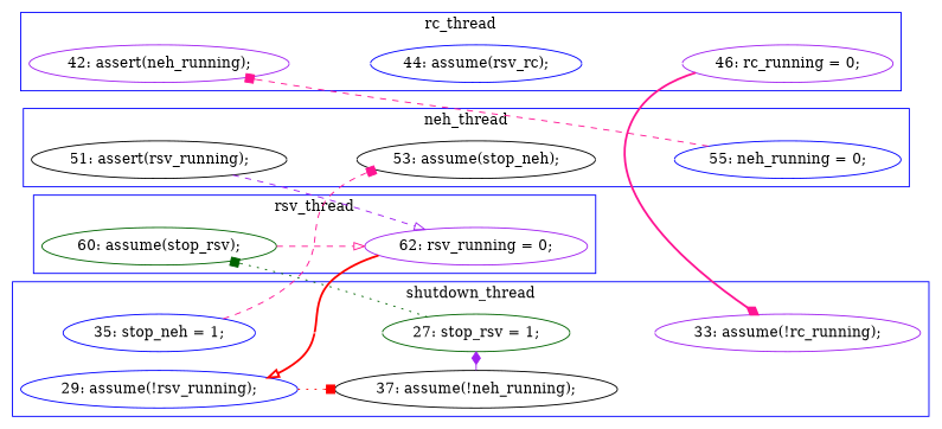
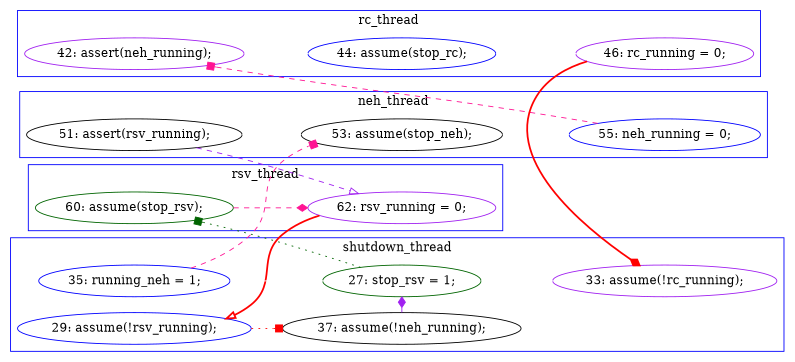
  digraph {
    rankdir=LR
    node [color=blue]
    edge [color=white style=solid]
    n1 [color=black label="53: assume(stop_neh);"]
    n2 [label="55: neh_running = 0;"]
    n3 [color=black label="51: assert(rsv_running);"]
    n4 [color=darkgreen label="60: assume(stop_rsv);"]
    n5 [color=purple label="62: rsv_running = 0;"]
-   n6 [label="35: stop_neh = 1;"]
+   n6 [label="35: running_neh = 1;"]
    n7 [color=darkgreen label="27: stop_rsv = 1;"]
    n8 [color=purple label="33: assume(!rc_running);"]
    n9 [label="29: assume(!rsv_running);"]
    n10 [color=black label="37: assume(!neh_running);"]
    n11 [color=purple label="42: assert(neh_running);"]
-   n12 [label="44: assume(rsv_rc);"]
+   n12 [label="44: assume(stop_rc);"]
    n13 [color=purple label="46: rc_running = 0;"]
    subgraph cluster_1 {
      color=blue
      label=neh_thread
      n1
      n2
      n3
    }
    subgraph cluster_2 {
      color=blue
      label=rsv_thread
      n4
      n5
    }
    subgraph cluster_3 {
      color=blue
      label=shutdown_thread
      n6
      n7
      n8
      n9
      n10
    }
    subgraph cluster_4 {
      color=blue
      label=rc_thread
      n11
      n12
      n13
    }
    n1 -> n2
    n2 -> n11 [arrowhead=box color=deeppink constraint=false style=dashed]
    n3 -> n1
    n3 -> n5 [arrowhead=onormal color=purple constraint=false style=dashed]
-   n4 -> n5 [arrowhead=onormal color=deeppink style=dashed]
+   n4 -> n5 [arrowhead=diamond color=deeppink style=dashed]
    n5 -> n9 [arrowhead=onormal color=red constraint=false style=bold]
    n6 -> n1 [arrowhead=box color=deeppink constraint=false style=dashed]
    n6 -> n7
    n7 -> n4 [arrowhead=box color=darkgreen constraint=false style=dotted]
    n7 -> n8
    n9 -> n10 [arrowhead=box color=red style=dotted]
    n10 -> n7 [arrowhead=diamond color=purple constraint=false style=dashed]
    n11 -> n12
    n12 -> n13
-   n13 -> n8 [arrowhead=diamond color=deeppink constraint=false style=bold]
+   n13 -> n8 [arrowhead=diamond color=red constraint=false style=bold]
  }
